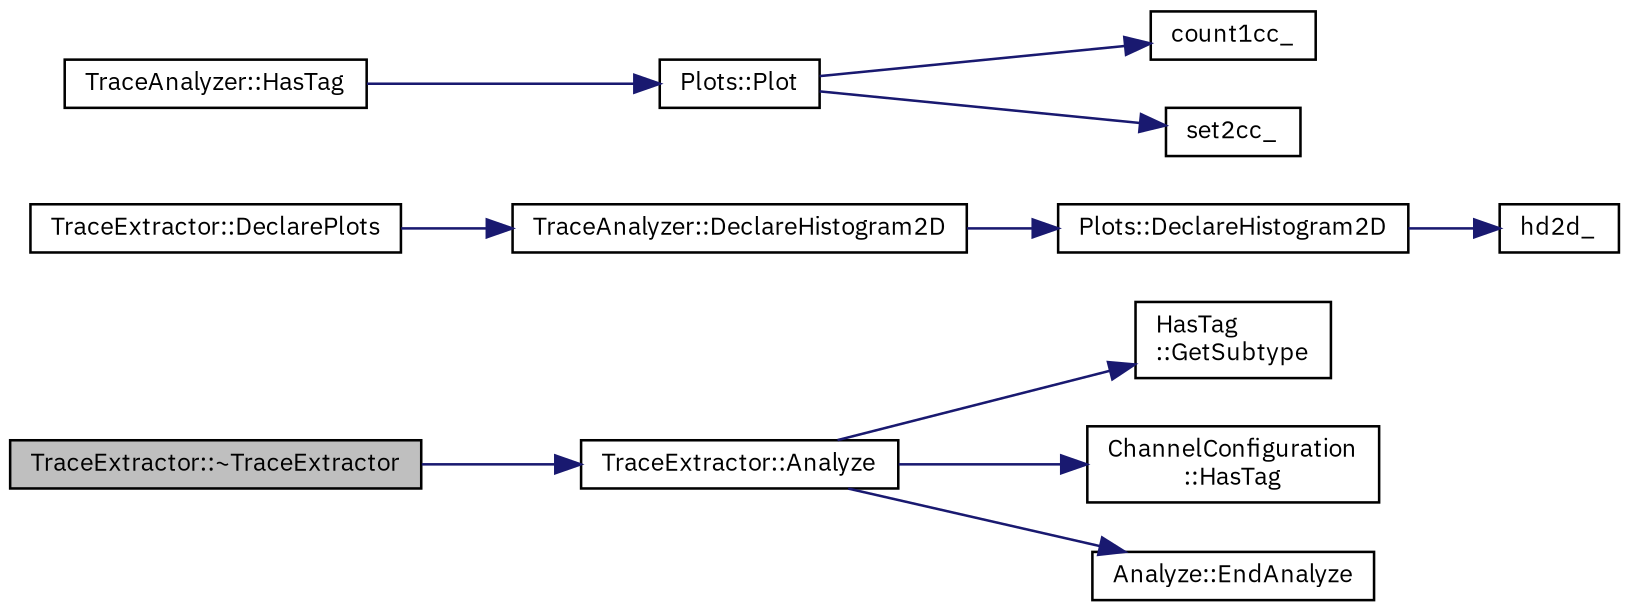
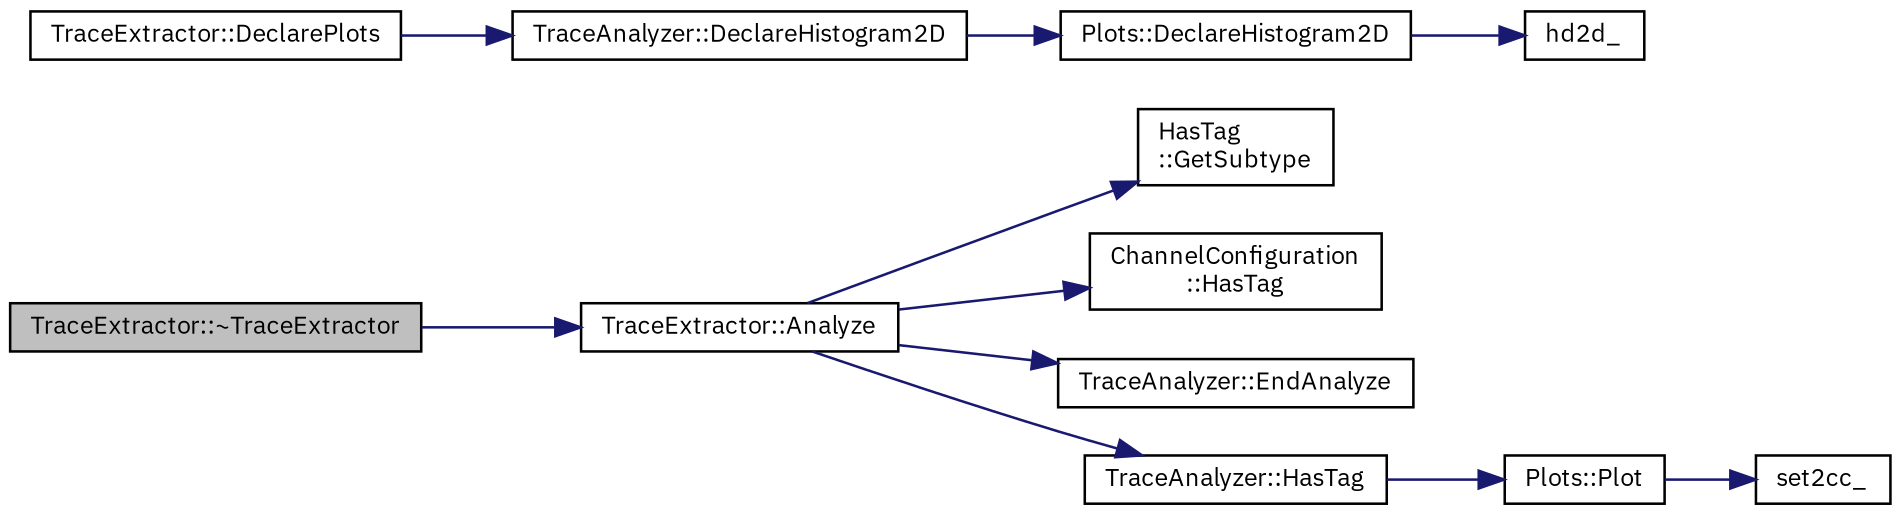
  digraph {
    fontname="IBM Plex Sans"
    rankdir=LR
    node [color=black fillcolor=white fontname="IBM Plex Sans" fontsize=10 shape=record style=filled]
    edge [color=midnightblue fontname="IBM Plex Sans" fontsize=10 labelfontname=Helvetica labelfontsize=10 style=solid]
    n1 [fillcolor=grey75 fontcolor=black height=0.2 label="TraceExtractor::~TraceExtractor" width=0.4]
    n2 [height=0.2 label="TraceExtractor::Analyze" width=0.4]
    n3 [height=0.2 label="TraceExtractor::DeclarePlots" width=0.4]
    n4 [height=0.2 label="TraceAnalyzer::DeclareHistogram2D" width=0.4]
    n5 [height=0.2 label="HasTag\l::GetSubtype" width=0.4]
    n6 [height=0.2 label="ChannelConfiguration\l::HasTag" width=0.4]
-   n7 [height=0.2 label="Analyze::EndAnalyze" width=0.4]
+   n7 [height=0.2 label="TraceAnalyzer::EndAnalyze" width=0.4]
    n8 [height=0.2 label="TraceAnalyzer::HasTag" width=0.4]
    n9 [height=0.2 label="Plots::DeclareHistogram2D" width=0.4]
    n10 [height=0.2 label=hd2d_ width=0.4]
    n11 [height=0.2 label="Plots::Plot" width=0.4]
-   n12 [height=0.2 label=count1cc_ width=0.4]
    n13 [height=0.2 label=set2cc_ width=0.4]
    n1 -> n2
    n2 -> n5
    n2 -> n6
    n2 -> n7
+   n2 -> n8
    n3 -> n4
    n4 -> n9
    n8 -> n11
    n9 -> n10
-   n11 -> n12
    n11 -> n13
  }
